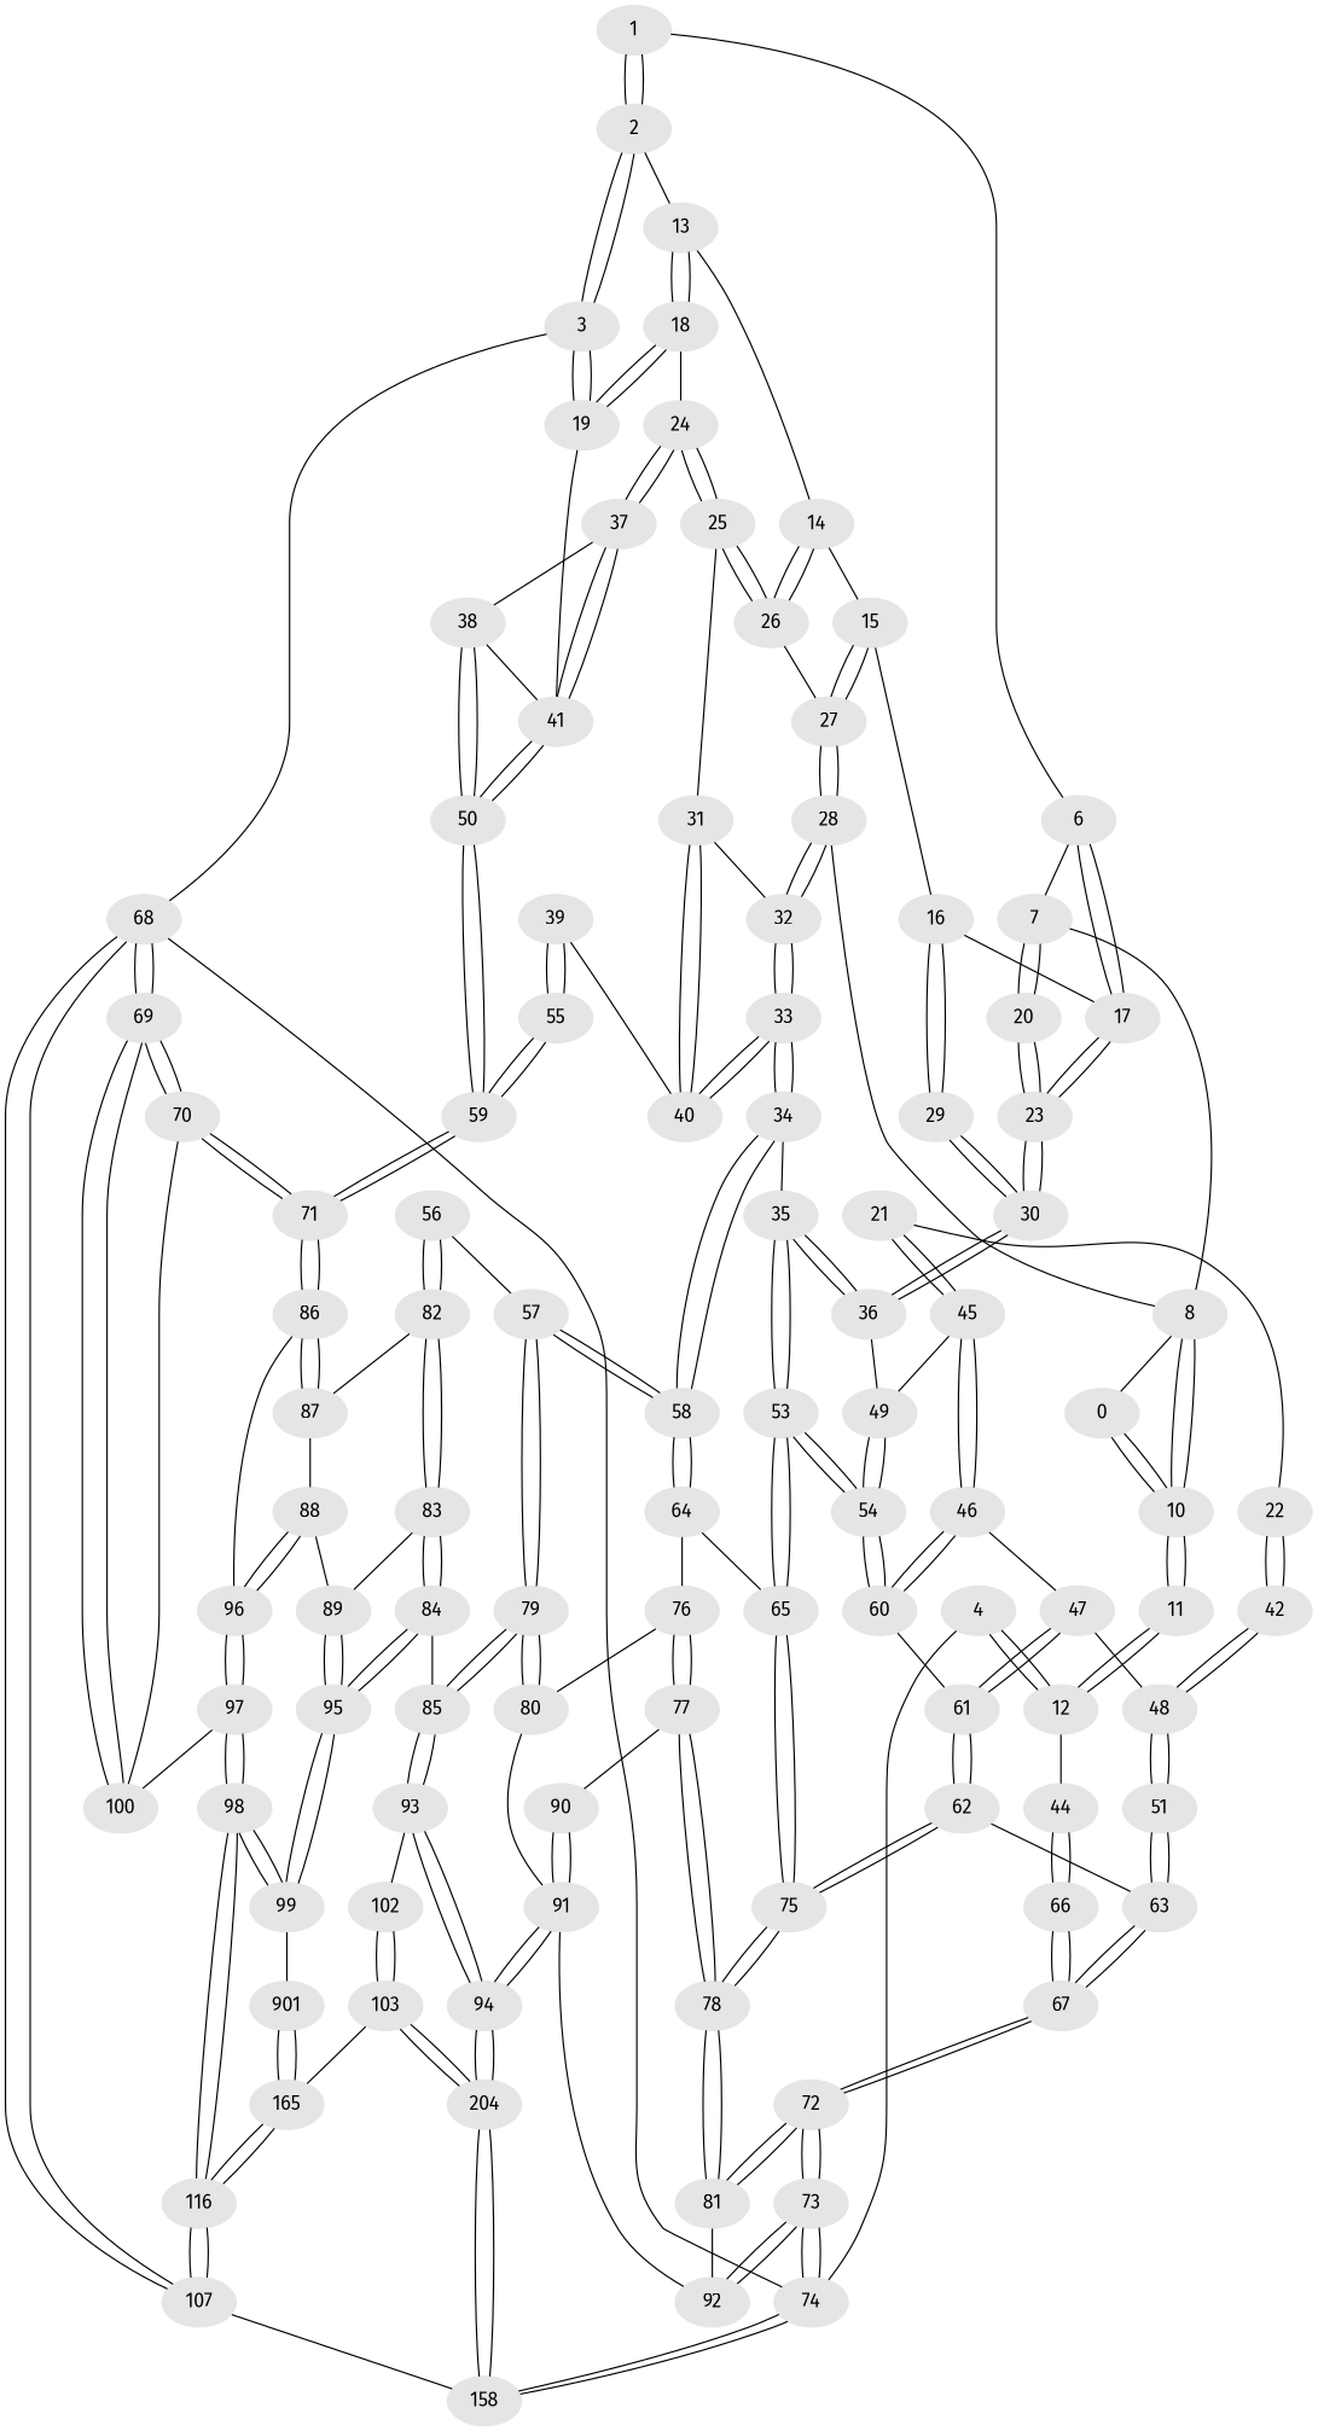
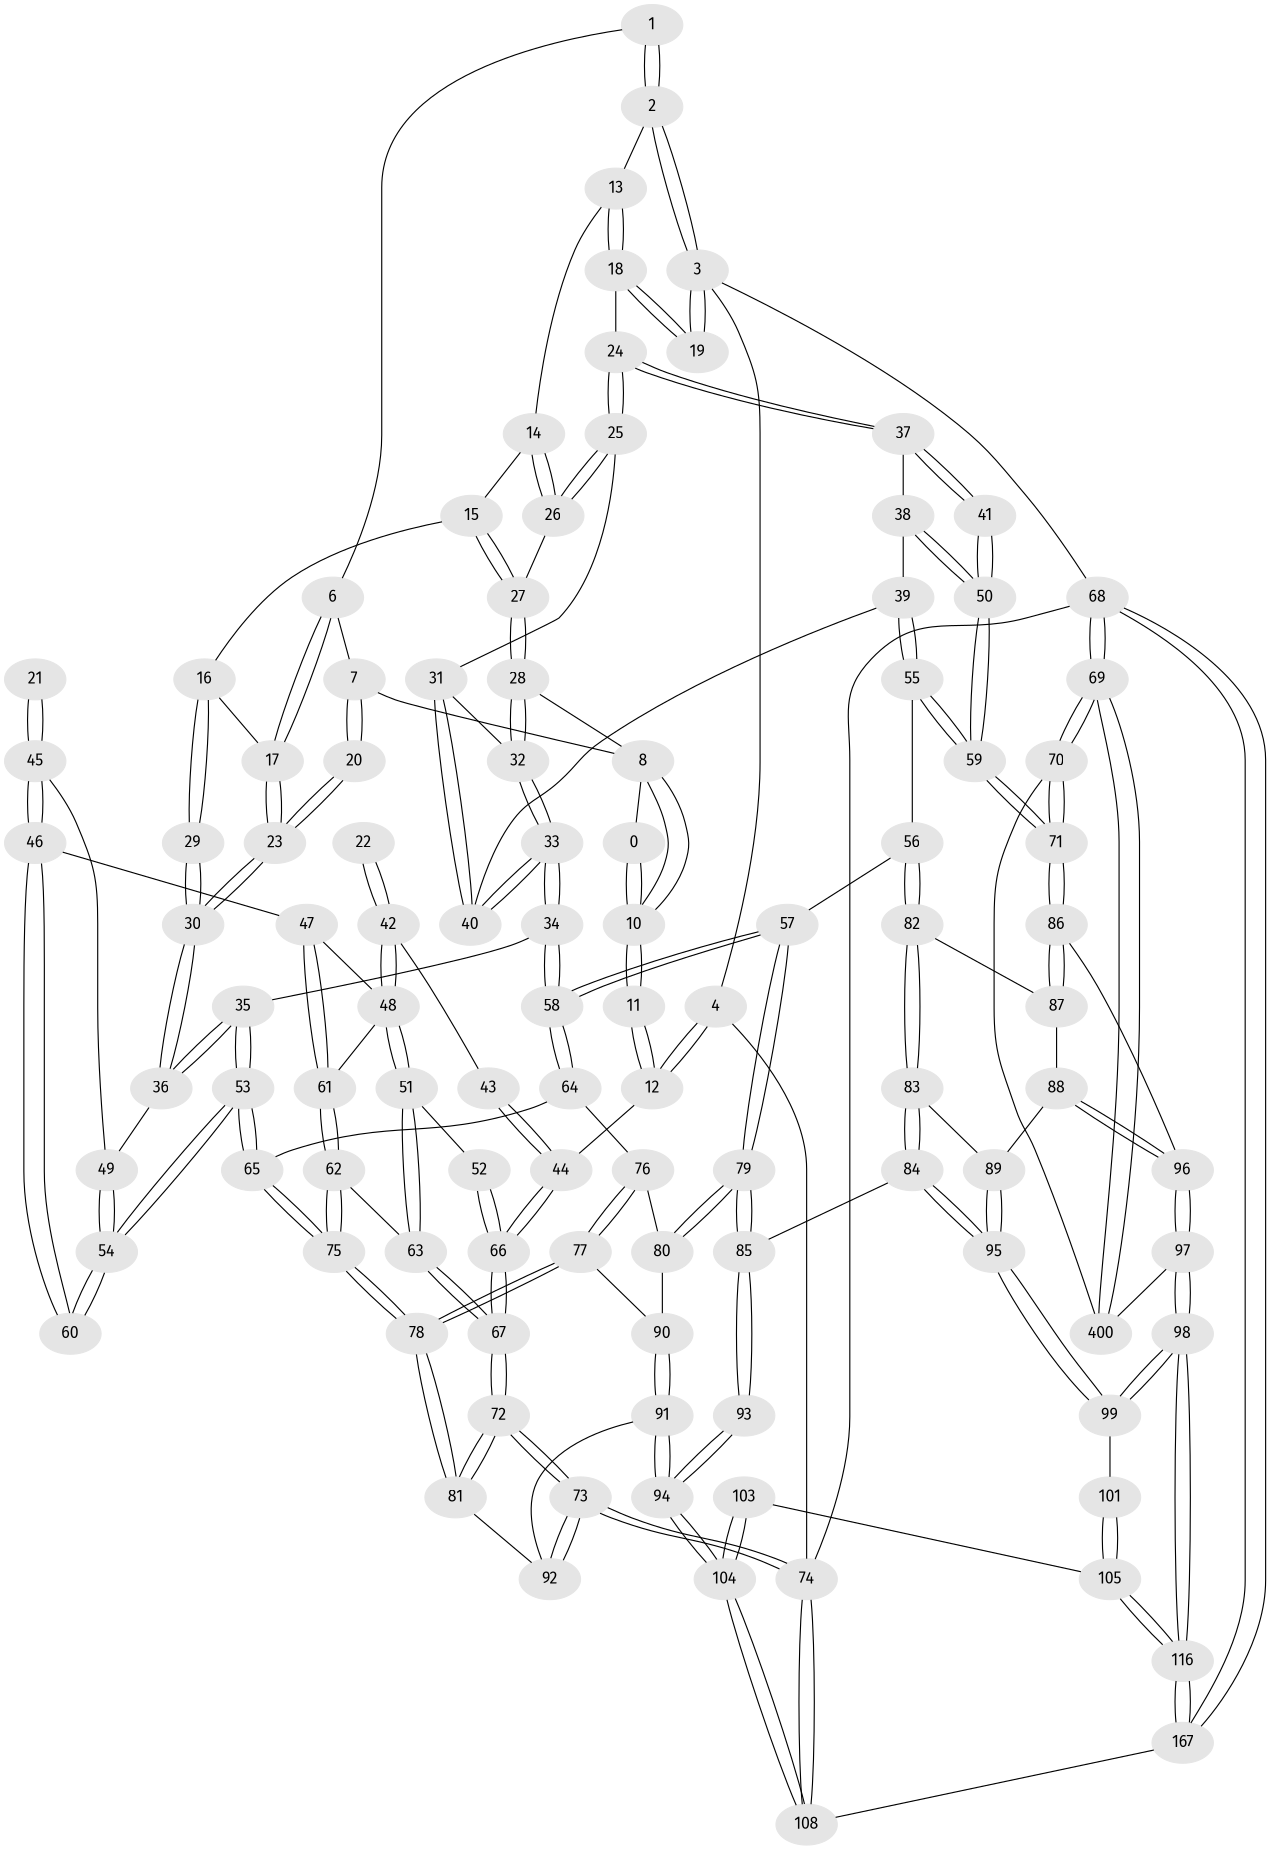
  graph {
    fontname="Fira Sans"
    node [color=gray90 fontname="Fira Sans" style=filled]
    edge [fontname="Fira Sans"]
    1
    2
    6
    3
    13
    7
    17
    4
    19
    68
    14
    18
    12
    74
    41
    69
-   107
+   107 [label=167]
    44
-   108 [label=158]
+   108
    n20 [label=0]
    10
    8
    20
    23
    11
    22
    42
    66
    15
    26
    24
    16
    27
    29
    28
    30
    25
    37
    50
    21
    45
    49
    46
+   43
    48
    36
    31
    38
    32
    40
    33
    34
    35
    58
    53
    64
    54
    65
    39
    55
    59
    56
    51
+   52
    67
    47
    60
    61
    62
    63
    71
    75
    57
    82
    79
    83
    87
    80
    85
    76
    86
    78
    72
    77
    73
    81
    70
-   100
+   100 [label=400]
    96
    92
    90
    91
    93
    84
    89
    88
    95
    99
    94
-   102
    97
-   104 [label=204]
+   104
    103
-   101 [label=901]
+   101
    98
    n106 [label=116]
-   105 [label=165]
+   105
    1 -- 2
    1 -- 2
    1 -- 6
    2 -- 3
    2 -- 3
    2 -- 13
    6 -- 7
    6 -- 17
    6 -- 17
+   3 -- 4
    3 -- 19
    3 -- 19
    3 -- 68
    13 -- 14
    13 -- 18
    13 -- 18
    7 -- 8
    7 -- 20
    7 -- 20
    17 -- 23
    17 -- 23
    4 -- 12
    4 -- 12
    4 -- 74
-   19 -- 41
    68 -- 74
    68 -- 69
    68 -- 69
    68 -- 107
    68 -- 107
    14 -- 15
    14 -- 26
    14 -- 26
    18 -- 19
    18 -- 19
    18 -- 24
    12 -- 44
    74 -- 108
    74 -- 108
    41 -- 50
    41 -- 50
    69 -- 70
    69 -- 70
    69 -- 100
    69 -- 100
    107 -- 108
    44 -- 66
    44 -- 66
    n20 -- 10
    n20 -- 10
    10 -- 11
    10 -- 11
    8 -- n20
    8 -- 10
    8 -- 10
    20 -- 23
    20 -- 23
    23 -- 30
    23 -- 30
    11 -- 12
    11 -- 12
    22 -- 42
    22 -- 42
+   42 -- 43
    42 -- 48
    42 -- 48
    66 -- 67
    66 -- 67
    15 -- 16
    15 -- 27
    15 -- 27
    26 -- 27
    24 -- 25
    24 -- 25
    24 -- 37
    24 -- 37
    16 -- 17
    16 -- 29
    16 -- 29
    27 -- 28
    27 -- 28
    29 -- 30
    29 -- 30
    28 -- 8
    28 -- 32
    28 -- 32
    30 -- 36
    30 -- 36
    25 -- 26
    25 -- 26
    25 -- 31
    37 -- 41
    37 -- 41
    37 -- 38
    50 -- 59
    50 -- 59
-   21 -- 22
    21 -- 45
    21 -- 45
    45 -- 49
    45 -- 46
    45 -- 46
    49 -- 54
    49 -- 54
    46 -- 47
    46 -- 60
    46 -- 60
+   43 -- 44
+   43 -- 44
    48 -- 51
    48 -- 51
    36 -- 49
    31 -- 32
    31 -- 40
    31 -- 40
    38 -- 50
    38 -- 50
-   38 -- 41
+   38 -- 39
    32 -- 33
    32 -- 33
    33 -- 40
    33 -- 40
    33 -- 34
    33 -- 34
    34 -- 35
    34 -- 58
    34 -- 58
    35 -- 36
    35 -- 36
    35 -- 53
    35 -- 53
    58 -- 64
    58 -- 64
    53 -- 54
    53 -- 54
    53 -- 65
    53 -- 65
    64 -- 65
    64 -- 76
    54 -- 60
    54 -- 60
    65 -- 75
    65 -- 75
    39 -- 40
    39 -- 55
    39 -- 55
    55 -- 59
    55 -- 59
+   55 -- 56
    59 -- 71
    59 -- 71
    56 -- 57
    56 -- 82
    56 -- 82
+   51 -- 52
    51 -- 63
    51 -- 63
+   52 -- 66
+   52 -- 66
    67 -- 72
    67 -- 72
    47 -- 48
    47 -- 61
    47 -- 61
-   60 -- 61
+   48 -- 61
    61 -- 62
    61 -- 62
    62 -- 63
    62 -- 75
    62 -- 75
    63 -- 67
    63 -- 67
    71 -- 86
    71 -- 86
    75 -- 78
    75 -- 78
    57 -- 58
    57 -- 58
    57 -- 79
    57 -- 79
    82 -- 83
    82 -- 83
    82 -- 87
    79 -- 80
    79 -- 80
    79 -- 85
    79 -- 85
    83 -- 84
    83 -- 84
    83 -- 89
    87 -- 88
-   80 -- 91
+   80 -- 90
    85 -- 93
    85 -- 93
    76 -- 80
    76 -- 77
    76 -- 77
    86 -- 87
    86 -- 87
    86 -- 96
    78 -- 81
    78 -- 81
    72 -- 73
    72 -- 73
    72 -- 81
    72 -- 81
    77 -- 78
    77 -- 78
    77 -- 90
    73 -- 74
    73 -- 74
    73 -- 92
    73 -- 92
    81 -- 92
    70 -- 71
    70 -- 71
    70 -- 100
    96 -- 97
    96 -- 97
    90 -- 91
    90 -- 91
    91 -- 92
    91 -- 94
    91 -- 94
    93 -- 94
    93 -- 94
-   93 -- 102
    84 -- 85
    84 -- 95
    84 -- 95
    89 -- 95
    89 -- 95
    88 -- 96
    88 -- 96
    88 -- 89
    95 -- 99
    95 -- 99
    99 -- 101
    94 -- 104
    94 -- 104
-   102 -- 103
-   102 -- 103
    97 -- 100
    97 -- 98
    97 -- 98
    104 -- 108
    104 -- 108
    103 -- 104
    103 -- 104
    103 -- 105
    101 -- 105
    101 -- 105
    98 -- 99
    98 -- 99
    98 -- n106
    98 -- n106
    n106 -- 107
    n106 -- 107
    105 -- n106
    105 -- n106
  }
